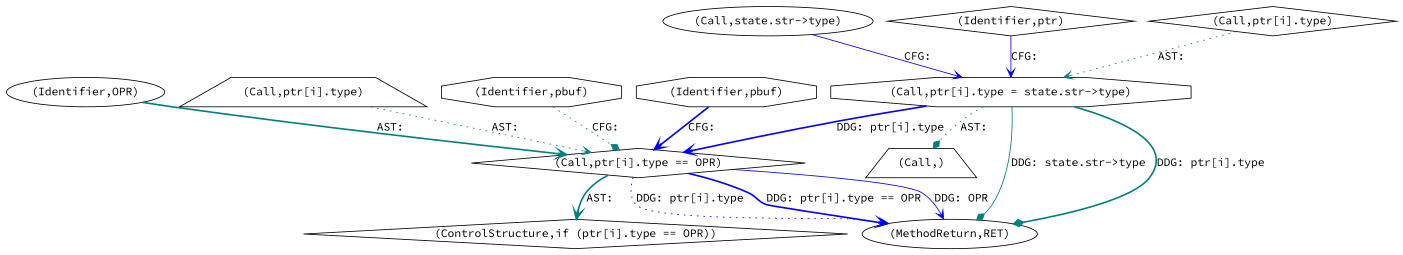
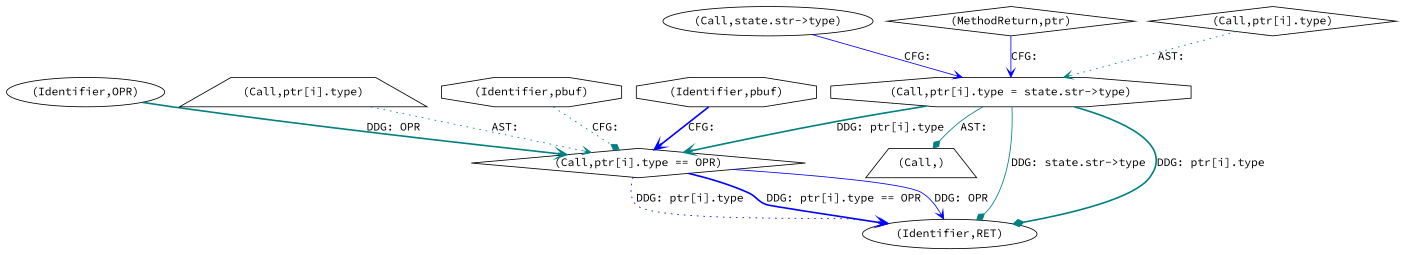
  digraph {
    fontname="Source Code Pro"
    node [fontname="Source Code Pro" shape=diamond]
    edge [arrowhead=vee color=teal fontname="Source Code Pro" style=bold]
    n1 [label="(Call,ptr[i].type = state.str->type)" shape=octagon]
    n2 [label="(Call,ptr[i].type == OPR)"]
    n3 [label="(Call,)" shape=trapezium]
-   n4 [label="(MethodReturn,RET)" shape=ellipse]
-   n5 [label="(ControlStructure,if (ptr[i].type == OPR))"]
+   n4 [label="(Identifier,RET)" shape=ellipse]
    n6 [label="(Call,state.str->type)" shape=ellipse]
    n7 [label="(Identifier,OPR)" shape=ellipse]
    n8 [label="(Call,ptr[i].type)" shape=trapezium]
    n9 [label="(Identifier,pbuf)" shape=octagon]
    n10 [label="(Identifier,pbuf)" shape=octagon]
-   n11 [label="(Identifier,ptr)"]
+   n11 [label="(MethodReturn,ptr)"]
    n12 [label="(Call,ptr[i].type)"]
-   n1 -> n2 [color=blue label="DDG: ptr[i].type"]
-   n1 -> n3 [arrowhead=diamond label="AST: " style=dotted]
+   n1 -> n2 [label="DDG: ptr[i].type"]
+   n1 -> n3 [arrowhead=diamond label="AST: " style=solid]
    n1 -> n4 [arrowhead=diamond label="DDG: state.str->type" style=solid]
    n1 -> n4 [arrowhead=diamond label="DDG: ptr[i].type"]
    n2 -> n4 [color=blue label="DDG: ptr[i].type == OPR"]
    n2 -> n4 [color=blue label="DDG: OPR" style=solid]
    n2 -> n4 [color=blue label="DDG: ptr[i].type" style=dotted]
-   n2 -> n5 [label="AST: "]
    n6 -> n1 [color=blue label="CFG: " style=solid]
-   n7 -> n2 [label="AST: "]
+   n7 -> n2 [label="DDG: OPR"]
    n8 -> n2 [label="AST: " style=dotted]
    n9 -> n2 [arrowhead=diamond label="CFG: " style=dotted]
    n10 -> n2 [color=blue label="CFG: "]
    n11 -> n1 [color=blue label="CFG: " style=solid]
    n12 -> n1 [label="AST: " style=dotted]
  }
